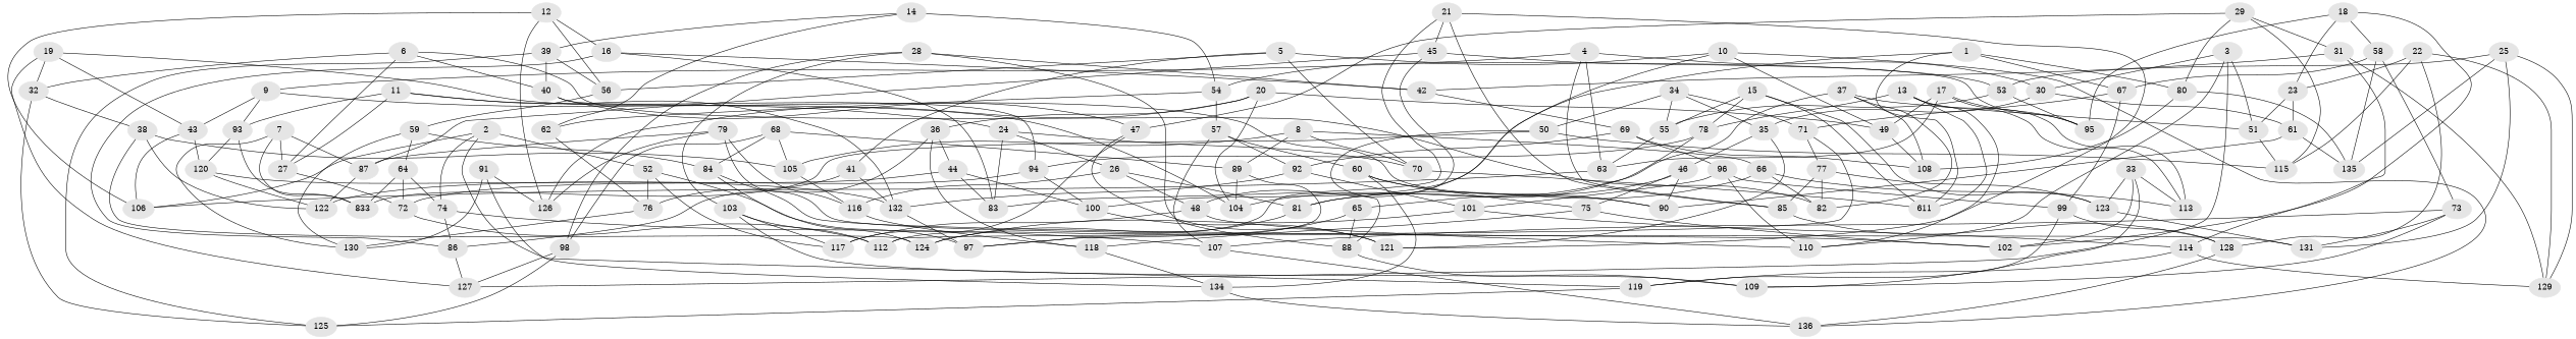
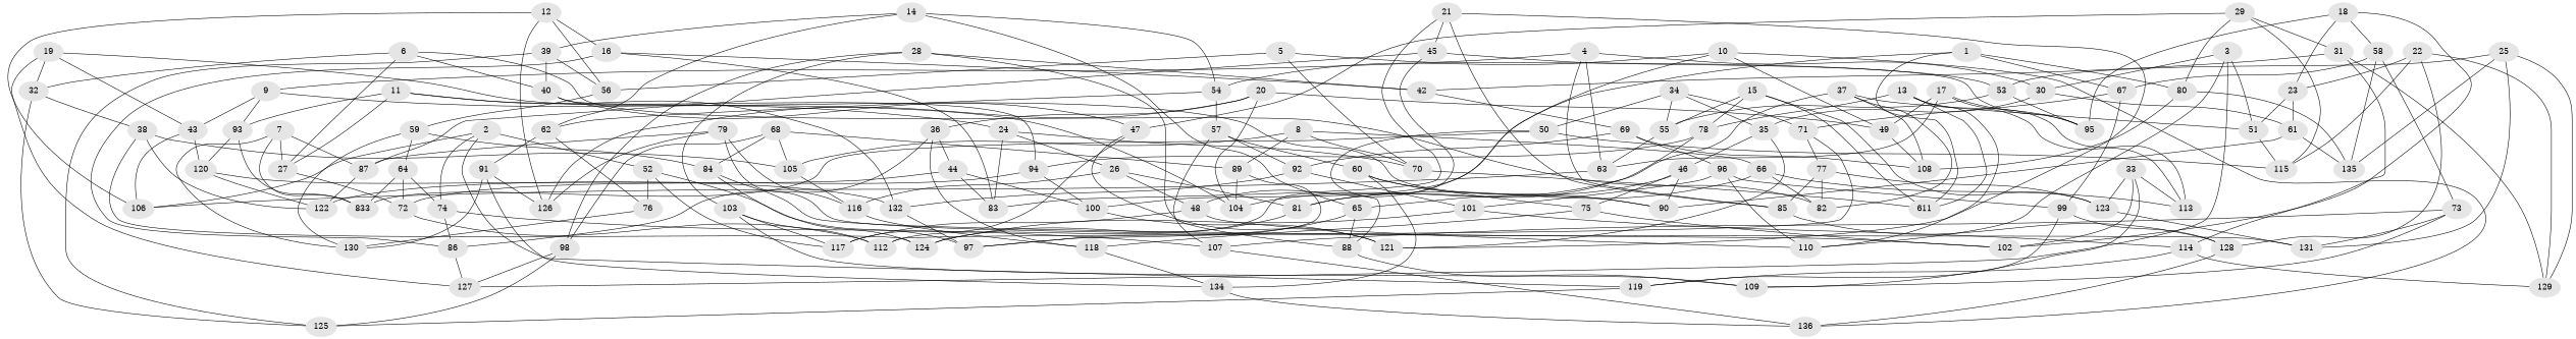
  graph {
    node [color=gray90 style=filled]
    1
    67
    80
    100
    n5 [label=611]
    71
    99
    135
    108
    121
    2
    52
    74
    106
    119
    76
    97
    117
    86
    107
    125
    3
    30
    51
    110
    127
    61
    35
    115
    4
    9
    63
    85
    24
    43
    93
    128
    5
-   41
    56
    70
    95
    132
    59
    6
    27
    32
    40
    82
    72
    38
    47
    94
    7
    87
    130
    n57 [label=833]
    122
    8
    66
    89
    105
    113
    81
    104
    116
    83
    26
    120
    10
    48
    49
    54
    136
    62
    57
    11
    12
    16
    126
    42
    13
    78
    14
    39
    65
    91
    88
    15
    55
    123
    131
    69
    17
    18
    23
    58
    102
    73
    19
    90
    20
    36
    44
    118
    21
    45
    53
    112
    22
    129
    25
    124
    28
    98
    103
    109
    29
    31
    114
    46
    33
    34
    50
    77
    75
    134
    37
    92
    96
    60
    64
    84
    101
    68
    79
    1 -- 67
    1 -- 80
    1 -- 100
    1 -- n5
    67 -- 71
    67 -- 99
    80 -- 135
    80 -- 108
    100 -- 121
    71 -- 112
    71 -- 77
    99 -- 119
    99 -- 128
    2 -- 52
    2 -- 74
    2 -- 106
    2 -- 119
    52 -- 76
    52 -- 97
    52 -- 117
    74 -- 86
    74 -- 107
    119 -- 125
    76 -- 130
    86 -- 127
    107 -- 136
    3 -- 30
    3 -- 51
    3 -- 110
    3 -- 127
    30 -- 61
    30 -- 35
    51 -- 115
    61 -- 135
    61 -- 90
    35 -- 121
    35 -- 46
    4 -- 30
    4 -- 9
    4 -- 63
    4 -- 85
    9 -- 24
    9 -- 43
    9 -- 93
    63 -- 106
    85 -- 128
    24 -- 70
    24 -- 83
    24 -- 26
    43 -- 106
    43 -- 120
    93 -- n57
    93 -- 120
    128 -- 136
-   5 -- 41
    5 -- 56
    5 -- 70
    5 -- 95
-   41 -- 76
-   41 -- 132
    56 -- 59
    70 -- n5
    132 -- 97
    59 -- 130
    59 -- 64
    59 -- 84
    6 -- 27
    6 -- 32
    6 -- 40
    6 -- 82
    27 -- 72
    32 -- 125
    32 -- 38
    40 -- 47
    40 -- 94
    72 -- 112
    38 -- 122
    38 -- 105
    38 -- 124
    47 -- 121
    47 -- 117
    94 -- 100
    94 -- 122
    7 -- 27
    7 -- 87
    7 -- 130
    7 -- n57
    87 -- 122
    8 -- 70
    8 -- 66
    8 -- 89
    8 -- 105
    66 -- 82
    66 -- 113
    66 -- 81
    89 -- 97
    89 -- 104
    105 -- 116
    81 -- 124
    116 -- 118
    26 -- 81
    26 -- 116
    26 -- 48
    120 -- 132
    120 -- 122
    10 -- 48
    10 -- 49
    10 -- 54
    10 -- 136
    48 -- 117
    48 -- 110
    49 -- 108
    54 -- 62
    54 -- 57
    62 -- 76
+   62 -- 91
    57 -- 107
    57 -- 92
    57 -- 60
    11 -- 93
    11 -- 132
    11 -- 27
    11 -- 104
    12 -- 106
    12 -- 56
    12 -- 16
    12 -- 126
    16 -- 86
    16 -- 83
    16 -- 42
    42 -- 69
    13 -- n5
    13 -- 110
    13 -- 113
    13 -- 78
    78 -- 94
    78 -- 81
    14 -- 54
    14 -- 62
    14 -- 39
+   14 -- 65
    39 -- 125
    39 -- 56
    39 -- 40
    65 -- 97
    65 -- 88
    91 -- 130
    91 -- 126
    91 -- 134
    88 -- 109
    15 -- n5
    15 -- 78
    15 -- 55
    15 -- 123
    55 -- 63
    123 -- 131
    69 -- 108
    69 -- 92
    69 -- 96
    17 -- 63
    17 -- 95
    17 -- 113
    17 -- 49
    18 -- 95
    18 -- 23
    18 -- 58
    18 -- 102
    23 -- 51
    23 -- 61
    58 -- 67
    58 -- 135
    58 -- 73
    73 -- 107
    73 -- 131
    73 -- 109
    19 -- 127
    19 -- 43
    19 -- 32
    19 -- 90
    20 -- 104
    20 -- 49
    20 -- 126
    20 -- 36
    36 -- 86
    36 -- 44
    36 -- 118
    44 -- 100
    44 -- 72
    44 -- 83
    118 -- 134
    21 -- 121
    21 -- 85
    21 -- 83
    21 -- 45
    45 -- 87
    45 -- 53
    45 -- 112
    53 -- 95
    53 -- 55
    22 -- 115
    22 -- 128
    22 -- 23
    22 -- 129
    25 -- 135
    25 -- 131
    25 -- 53
    25 -- 129
    28 -- 42
    28 -- 88
    28 -- 98
    28 -- 103
    98 -- 125
    98 -- 127
    103 -- 117
    103 -- 112
    103 -- 109
    29 -- 80
    29 -- 115
    29 -- 47
    29 -- 31
    31 -- 42
    31 -- 129
    31 -- 114
    114 -- 119
    114 -- 129
    46 -- 65
    46 -- 90
    46 -- 75
    33 -- 113
    33 -- 123
    33 -- 102
    33 -- 109
    34 -- 71
    34 -- 35
    34 -- 55
    34 -- 50
    50 -- 115
    50 -- n57
    50 -- 88
    77 -- 85
    77 -- 82
    77 -- 123
    75 -- 102
    75 -- 118
    134 -- 136
    37 -- 108
    37 -- 51
    37 -- 82
    37 -- 104
    92 -- 132
    92 -- 101
    96 -- 99
    96 -- 110
    96 -- 101
    60 -- 90
    60 -- 75
    60 -- 134
    64 -- 74
    64 -- 72
    64 -- n57
    84 -- 102
    84 -- 124
    101 -- 124
    101 -- 114
    68 -- 89
    68 -- 105
    68 -- 98
    68 -- 84
    79 -- 87
    79 -- 116
    79 -- 126
    79 -- 131
  }
